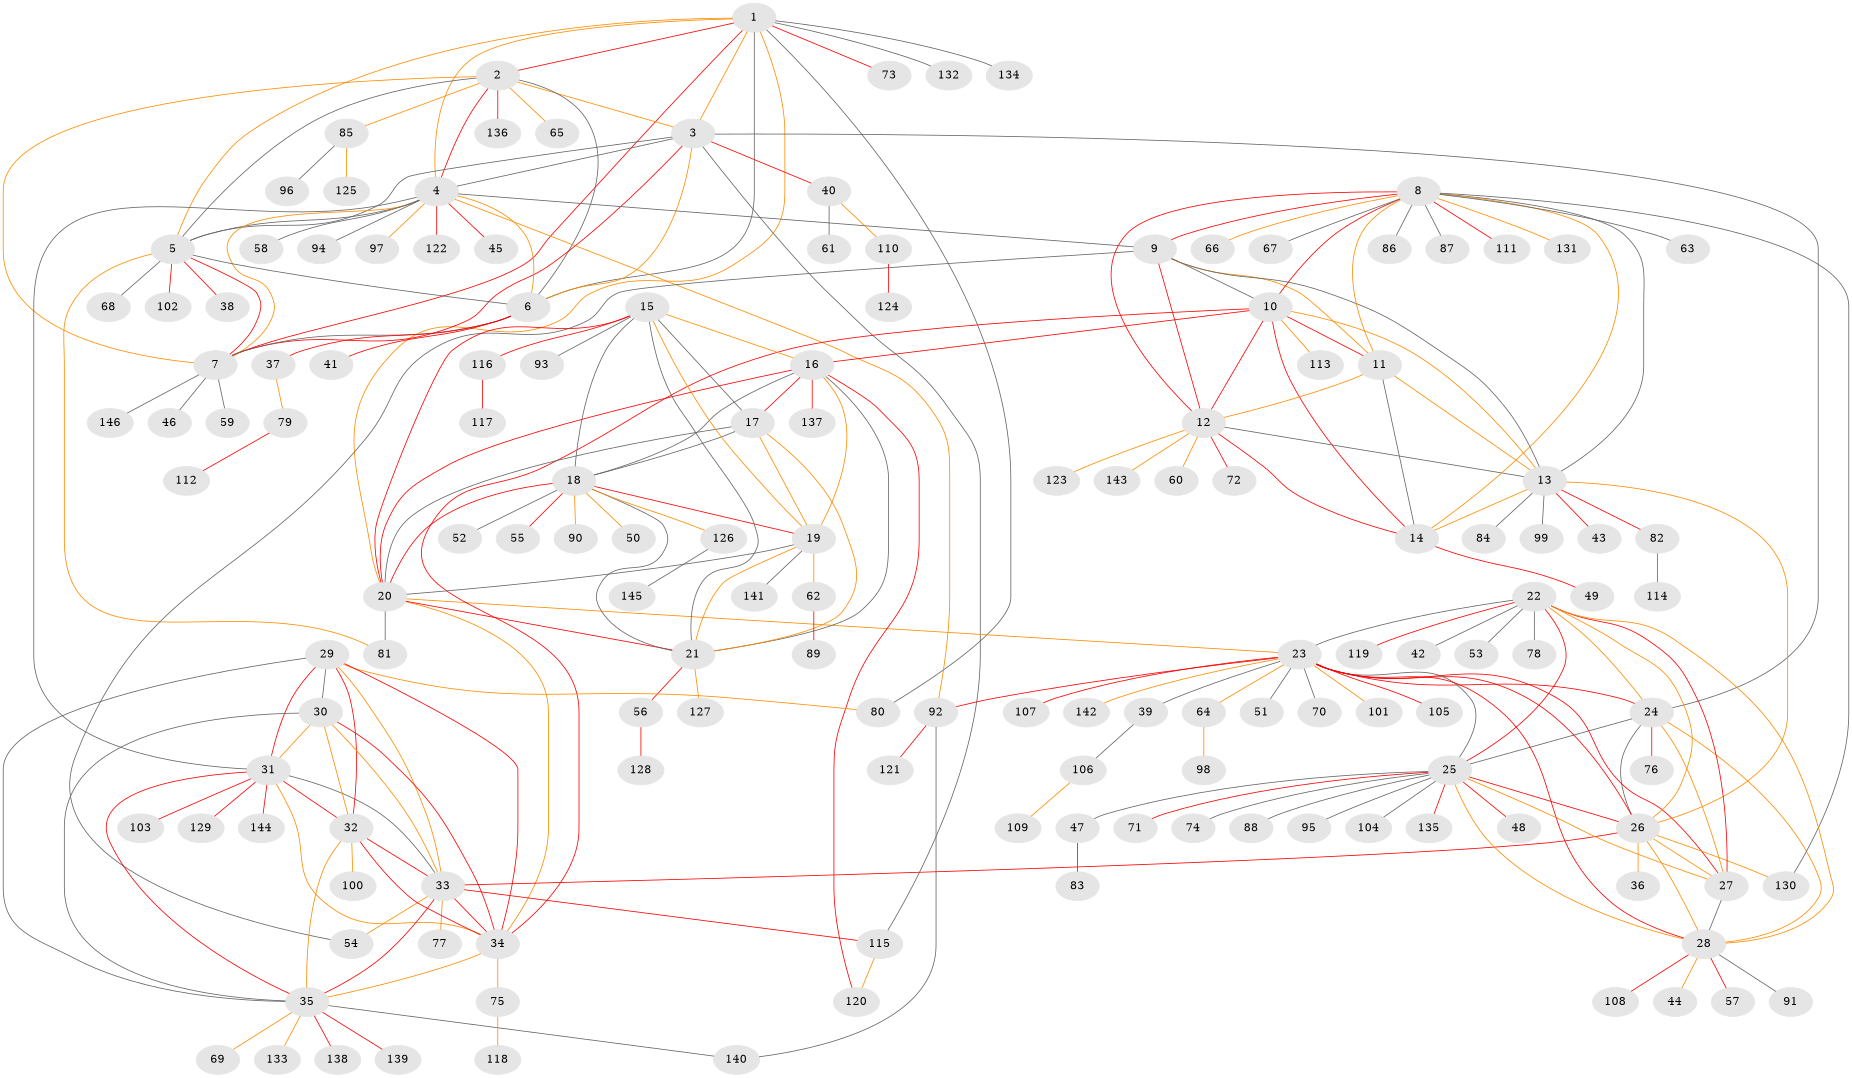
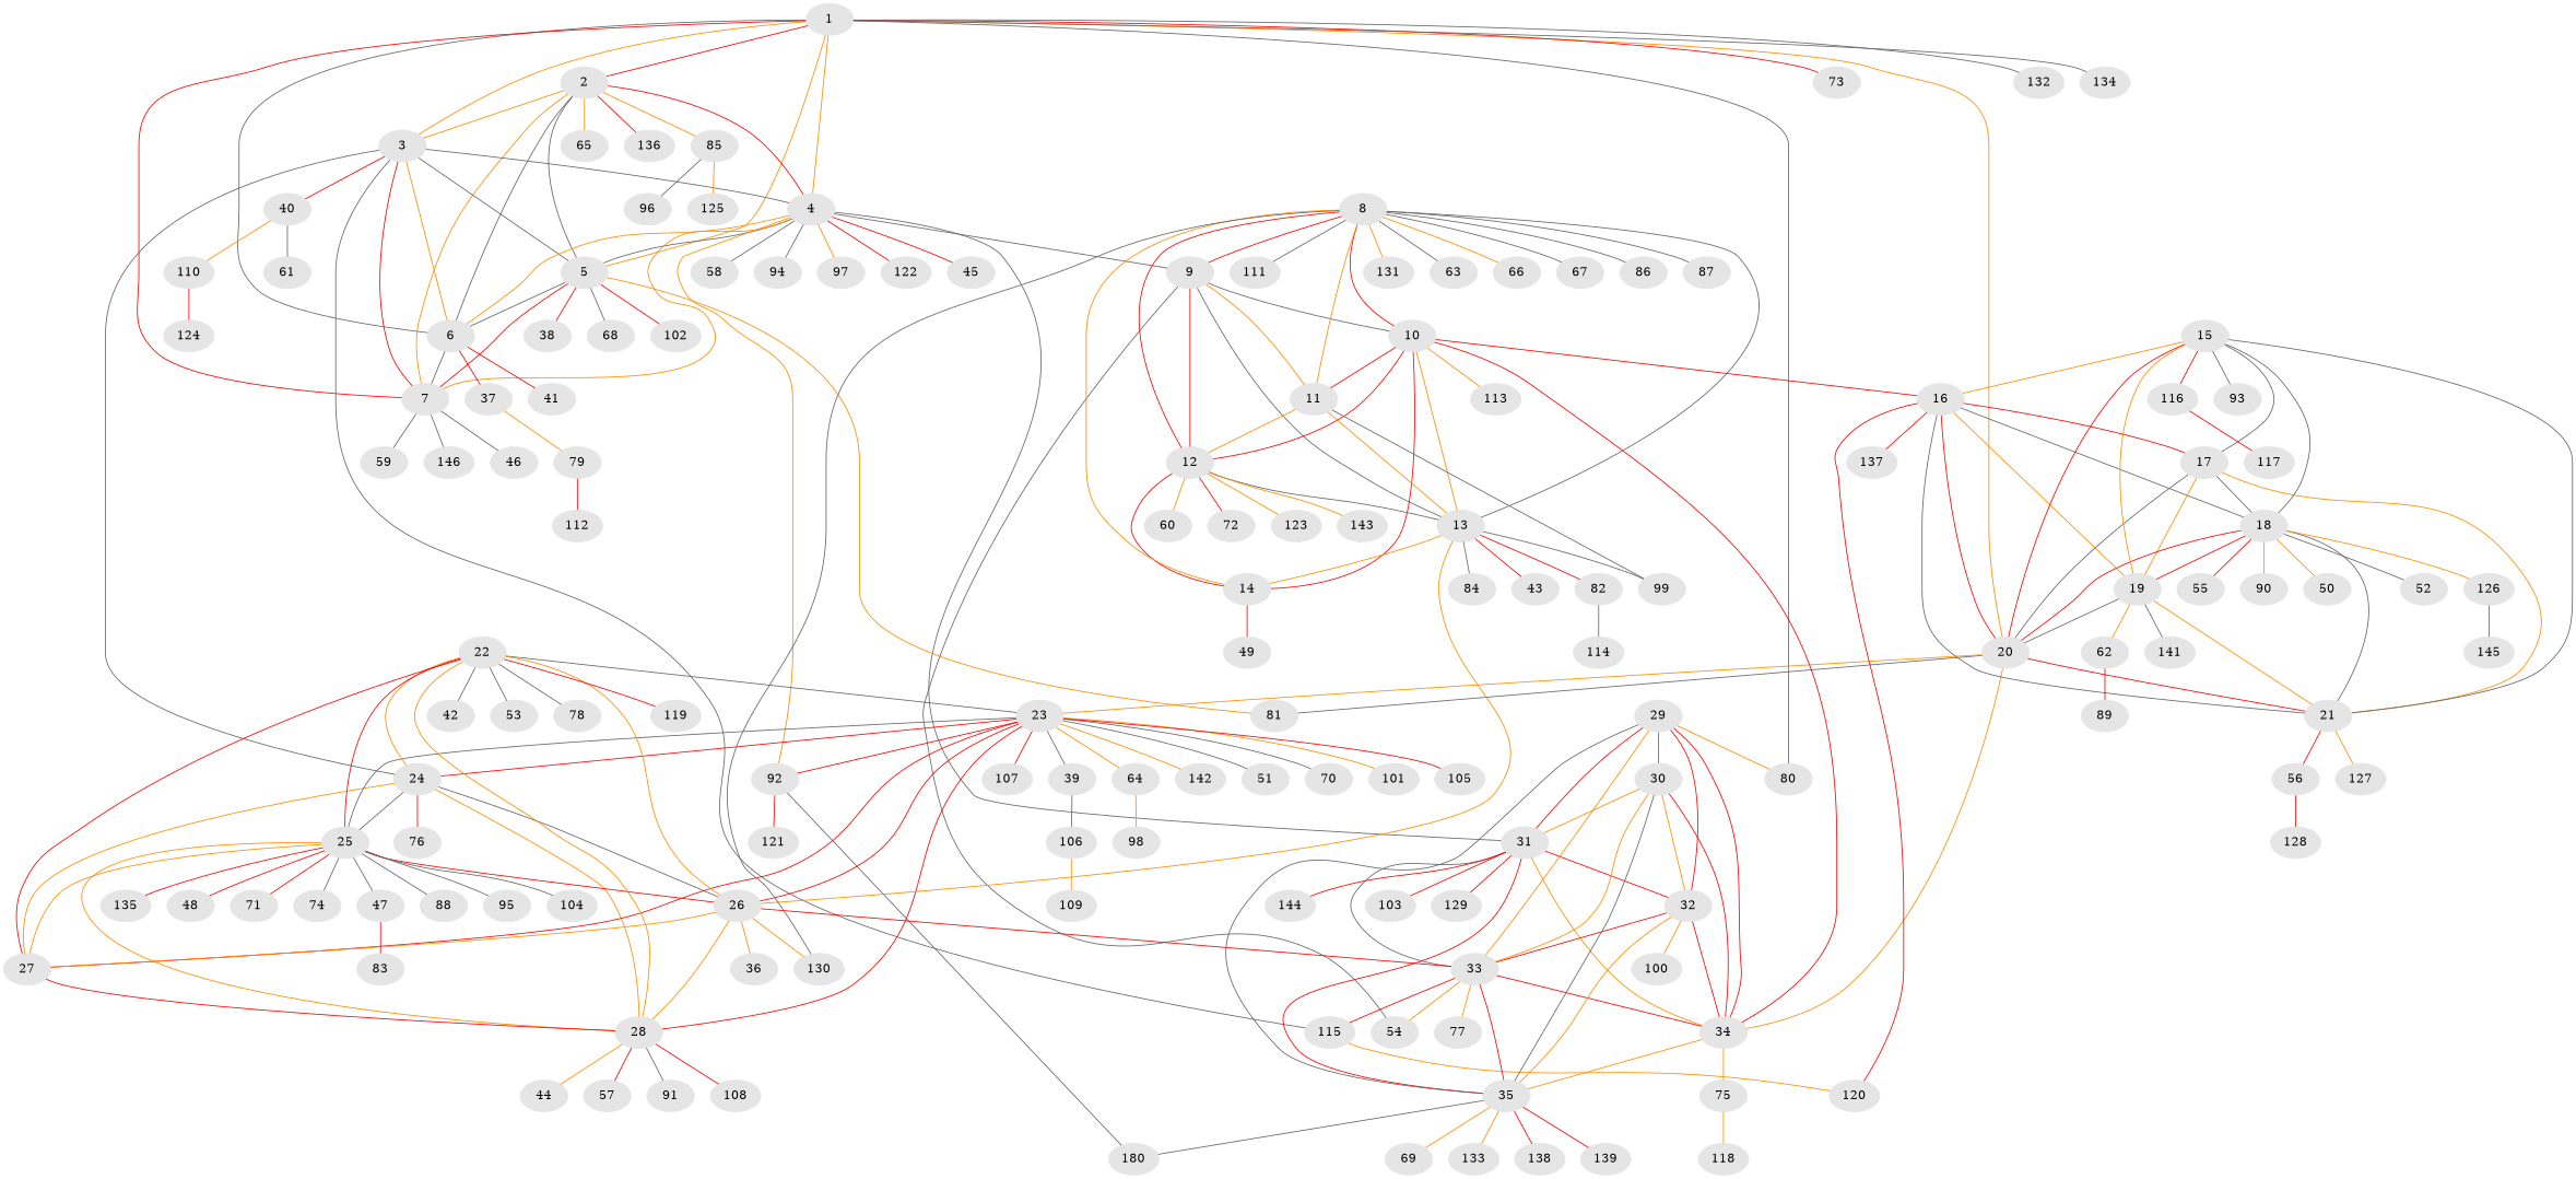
  graph {
    node [color=gray90 style=filled]
    edge [color=red]
    1
    2
    3
    4
    5
    6
    7
    20
    73
    80
    132
    134
    65
    85
    136
    24
    40
    115
    9
    31
    45
    58
    92
    94
    97
    122
    38
    68
    81
    102
    37
    41
    46
    59
    146
    34
    21
    23
    96
    125
    26
    25
    27
    28
    76
    61
    110
    120
    10
    11
    12
    13
    54
    33
    32
    35
    103
    129
    144
-   140
+   140 [label=180]
    121
    79
    8
    14
    63
    66
    67
    86
    87
    111
    130
    131
    16
    113
    60
    72
    123
    143
    43
    82
    84
    99
    49
    17
    18
    19
    137
    75
    36
    114
    15
    93
    116
    50
    52
    55
    90
    126
    62
    141
    56
    127
    117
    145
    89
    39
    51
    64
    70
    101
    105
    107
    142
    128
    22
    42
    53
    78
    119
    47
    48
    71
    74
    88
    95
    104
    135
    44
    57
    91
    108
    106
    98
    83
    77
    29
    30
    100
    69
    133
    138
    139
    118
    112
    109
    124
    1 -- 2
    1 -- 3 [color=darkorange]
    1 -- 4 [color=darkorange]
    1 -- 5 [color=darkorange]
    1 -- 6 [color=gray40]
    1 -- 7
    1 -- 20 [color=darkorange]
    1 -- 73
    1 -- 80 [color=gray40]
    1 -- 132 [color=gray40]
    1 -- 134 [color=gray40]
    2 -- 3 [color=darkorange]
    2 -- 4
    2 -- 5 [color=gray40]
    2 -- 6 [color=gray40]
    2 -- 7 [color=darkorange]
    2 -- 65 [color=darkorange]
    2 -- 85 [color=darkorange]
    2 -- 136
    3 -- 4 [color=gray40]
    3 -- 5 [color=gray40]
    3 -- 6 [color=darkorange]
    3 -- 7
    3 -- 24 [color=gray40]
    3 -- 40
    3 -- 115 [color=gray40]
    4 -- 5 [color=gray40]
    4 -- 6 [color=darkorange]
    4 -- 7 [color=darkorange]
    4 -- 9 [color=gray40]
    4 -- 31 [color=gray40]
    4 -- 45
    4 -- 58 [color=gray40]
    4 -- 92 [color=darkorange]
    4 -- 94 [color=gray40]
    4 -- 97 [color=darkorange]
    4 -- 122
    5 -- 6 [color=gray40]
    5 -- 7
    5 -- 38
    5 -- 68 [color=gray40]
    5 -- 81 [color=darkorange]
    5 -- 102
    6 -- 7 [color=gray40]
    6 -- 37
    6 -- 41
    7 -- 46 [color=gray40]
    7 -- 59 [color=gray40]
    7 -- 146 [color=gray40]
    20 -- 81 [color=gray40]
    20 -- 34 [color=darkorange]
    20 -- 21
    20 -- 23 [color=darkorange]
    85 -- 96 [color=gray40]
    85 -- 125 [color=darkorange]
    24 -- 26 [color=gray40]
    24 -- 25 [color=gray40]
    24 -- 27 [color=darkorange]
    24 -- 28 [color=darkorange]
    24 -- 76
    40 -- 61 [color=gray40]
    40 -- 110 [color=darkorange]
    115 -- 120 [color=darkorange]
    9 -- 10 [color=gray40]
    9 -- 11 [color=darkorange]
    9 -- 12
    9 -- 13 [color=gray40]
    9 -- 54 [color=gray40]
    31 -- 34 [color=darkorange]
    31 -- 33 [color=gray40]
    31 -- 32
    31 -- 35
    31 -- 103
    31 -- 129
    31 -- 144
    92 -- 140 [color=gray40]
    92 -- 121
    37 -- 79 [color=darkorange]
    34 -- 35 [color=darkorange]
    34 -- 75 [color=darkorange]
    21 -- 56
    21 -- 127 [color=darkorange]
    23 -- 24
    23 -- 92
    23 -- 26
    23 -- 25 [color=gray40]
    23 -- 27
    23 -- 28
    23 -- 39 [color=gray40]
    23 -- 51 [color=gray40]
    23 -- 64 [color=darkorange]
    23 -- 70 [color=gray40]
    23 -- 101 [color=darkorange]
    23 -- 105
    23 -- 107
    23 -- 142 [color=darkorange]
    26 -- 27 [color=darkorange]
    26 -- 28 [color=darkorange]
    26 -- 33
    26 -- 130 [color=darkorange]
    26 -- 36 [color=darkorange]
    25 -- 26
    25 -- 27 [color=darkorange]
    25 -- 28 [color=darkorange]
    25 -- 47 [color=gray40]
    25 -- 48
    25 -- 71
    25 -- 74 [color=gray40]
    25 -- 88 [color=gray40]
    25 -- 95 [color=gray40]
    25 -- 104 [color=gray40]
    25 -- 135
-   27 -- 28 [color=gray40]
+   27 -- 28
    28 -- 44 [color=darkorange]
    28 -- 57
    28 -- 91 [color=gray40]
    28 -- 108
    110 -- 124
    10 -- 34
    10 -- 11
    10 -- 12
    10 -- 13 [color=darkorange]
    10 -- 14
    10 -- 16
    10 -- 113 [color=darkorange]
    11 -- 12 [color=darkorange]
    11 -- 13 [color=darkorange]
-   11 -- 14 [color=gray40]
+   11 -- 99 [color=gray40]
    12 -- 13 [color=gray40]
    12 -- 14
    12 -- 60 [color=darkorange]
    12 -- 72
    12 -- 123 [color=darkorange]
    12 -- 143 [color=darkorange]
    13 -- 26 [color=darkorange]
    13 -- 14 [color=darkorange]
    13 -- 43
    13 -- 82
    13 -- 84 [color=gray40]
    13 -- 99 [color=gray40]
    33 -- 115
    33 -- 34
    33 -- 54 [color=darkorange]
    33 -- 35
    33 -- 77 [color=darkorange]
    32 -- 34
    32 -- 33
    32 -- 35 [color=darkorange]
    32 -- 100 [color=darkorange]
    35 -- 140 [color=gray40]
    35 -- 69 [color=darkorange]
    35 -- 133 [color=darkorange]
    35 -- 138
    35 -- 139
    79 -- 112
    8 -- 9
    8 -- 10
    8 -- 11 [color=darkorange]
    8 -- 12
    8 -- 13 [color=gray40]
    8 -- 14 [color=darkorange]
    8 -- 63 [color=gray40]
    8 -- 66 [color=darkorange]
    8 -- 67 [color=gray40]
    8 -- 86 [color=gray40]
    8 -- 87 [color=gray40]
-   8 -- 111
+   8 -- 111 [color=gray40]
    8 -- 130 [color=gray40]
    8 -- 131 [color=darkorange]
    14 -- 49
    16 -- 20
    16 -- 21 [color=gray40]
    16 -- 120
    16 -- 17
    16 -- 18 [color=gray40]
    16 -- 19 [color=darkorange]
    16 -- 137
    82 -- 114 [color=gray40]
    17 -- 20 [color=gray40]
    17 -- 21 [color=darkorange]
    17 -- 18 [color=gray40]
    17 -- 19 [color=darkorange]
    18 -- 20
    18 -- 21 [color=gray40]
    18 -- 19
    18 -- 50 [color=darkorange]
    18 -- 52 [color=gray40]
    18 -- 55
    18 -- 90 [color=darkorange]
    18 -- 126 [color=darkorange]
    19 -- 20 [color=gray40]
    19 -- 21 [color=darkorange]
    19 -- 62 [color=darkorange]
    19 -- 141 [color=gray40]
    75 -- 118 [color=darkorange]
    15 -- 20
    15 -- 21 [color=gray40]
    15 -- 16 [color=darkorange]
    15 -- 17 [color=gray40]
    15 -- 18 [color=gray40]
    15 -- 19 [color=darkorange]
    15 -- 93 [color=gray40]
    15 -- 116
    116 -- 117
    126 -- 145 [color=gray40]
    62 -- 89
    56 -- 128
    39 -- 106 [color=gray40]
    64 -- 98 [color=darkorange]
    22 -- 24 [color=darkorange]
    22 -- 23 [color=gray40]
    22 -- 26 [color=darkorange]
    22 -- 25
    22 -- 27
    22 -- 28 [color=darkorange]
    22 -- 42 [color=gray40]
    22 -- 53 [color=gray40]
    22 -- 78 [color=gray40]
    22 -- 119
    47 -- 83
    106 -- 109 [color=darkorange]
    29 -- 80 [color=darkorange]
    29 -- 31
    29 -- 34
    29 -- 33 [color=darkorange]
    29 -- 32
    29 -- 35 [color=gray40]
    29 -- 30 [color=gray40]
    30 -- 31 [color=darkorange]
    30 -- 34
    30 -- 33 [color=darkorange]
    30 -- 32 [color=darkorange]
    30 -- 35 [color=gray40]
  }
